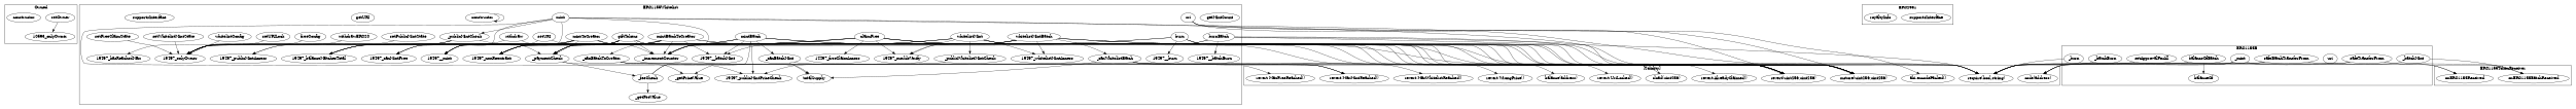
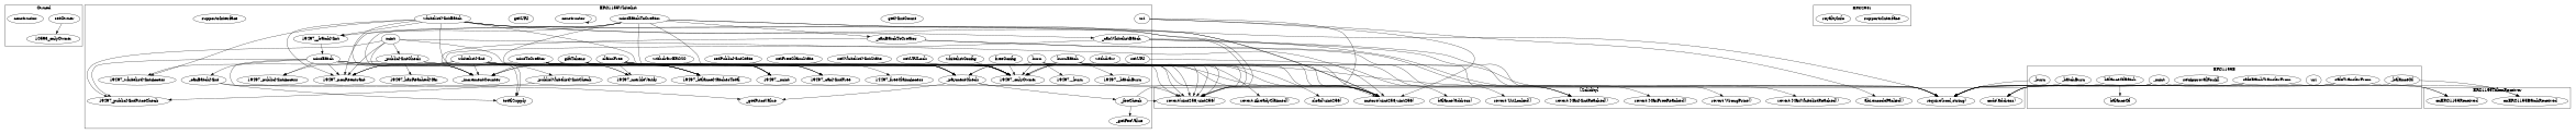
  strict digraph {
    n1 [label=setOwner]
    "10593_onlyOwner"
    n3 [label=constructor]
    n4 [label=_incrementCounter]
    n5 [label=_getPriceValue]
    n6 [label=setURILock]
    "19497_onlyOwner"
    n8 [label=mintBatchToCreator]
    n9 [label=_paymentCheck]
    n10 [label=_canBatchToCreator]
    "19497_balanceMatchesTotal"
    "19497__batchMint"
    "19497_nonReentrant"
    n14 [label=_publicMintCheck]
    "19497_publicMintAccess"
    "19497_hasReachedMax"
    n17 [label=getMintCount]
    n18 [label=_feeCheck]
    n19 [label=burn]
    "19497__burn"
    n21 [label=totalSupply]
    n22 [label=whitelistConfig]
    n23 [label=mint]
    "19497_publicMintPriceCheck"
    "19497__mint"
    n26 [label=whitelistMint]
    n27 [label=_publicWhitelistMintCheck]
    "19497_merkleVerify"
    "19497_whitelistMintAccess"
    n30 [label=uri]
    n31 [label=_canBatchMint]
    n32 [label=_getFeeValue]
    n33 [label=setWhitelistMintState]
    n34 [label=setFreeClaimState]
    n35 [label=withdraw]
    n36 [label=mintBatch]
    n37 [label=setPublicMintState]
    n38 [label=mintToCreator]
    "19497_canMintFree"
    n40 [label=setURI]
    n41 [label=burnBatch]
    "19497__batchBurn"
    n43 [label=withdrawERC20]
    n44 [label=constructor]
    n45 [label=freeConfig]
    n46 [label=giftTokens]
    n47 [label=claimFree]
    n48 [label="14497_freeClaimAccess"]
    n49 [label=getURI]
    n50 [label=whitelistMintBatch]
    n51 [label=_canWhitelistBatch]
    n52 [label=supportsInterface]
    n53 [label=supportsInterface]
    n54 [label=royaltyInfo]
    n55 [label=_mint]
-   n56 [label=_batchMint]
+   n56 [label=_balanceOf]
    n57 [label=uri]
    n58 [label=balanceOfBatch]
    n59 [label=balanceOf]
    n60 [label=safeTransferFrom]
    n61 [label=_batchBurn]
    n62 [label=setApprovalForAll]
    n63 [label=safeBatchTransferFrom]
    n64 [label=_burn]
    n65 [label=onERC1155BatchReceived]
    n66 [label=onERC1155Received]
    "revert(uint256,uint256)"
    "mstore(uint256,uint256)"
    "require(bool,string)"
    "abi.encodePacked()"
    "revert MaxMintReached()"
    "revert MaxFreeReached()"
    "balance(address)"
    "revert UriLocked()"
    "revert AlreadyClaimed()"
    "sload(uint256)"
    "revert WrongPrice()"
    "revert MaxWhitelistReached()"
    "code(address)"
    subgraph cluster_1 {
      label=Owned
      n1
      "10593_onlyOwner"
      n3
    }
    subgraph cluster_2 {
      label=ERC1155Whitelist
      n4
      n5
      n6
      "19497_onlyOwner"
      n8
      n9
      n10
      "19497_balanceMatchesTotal"
      "19497__batchMint"
      "19497_nonReentrant"
      n14
      "19497_publicMintAccess"
      "19497_hasReachedMax"
      n17
      n18
      n19
      "19497__burn"
      n21
      n22
      n23
      "19497_publicMintPriceCheck"
      "19497__mint"
      n26
      n27
      "19497_merkleVerify"
      "19497_whitelistMintAccess"
      n30
      n31
      n32
      n33
      n34
      n35
      n36
      n37
      n38
      "19497_canMintFree"
      n40
      n41
      "19497__batchBurn"
      n43
      n44
      n45
      n46
      n47
      n48
      n49
      n50
      n51
      n52
    }
    subgraph cluster_3 {
      label=ERC2981
      n53
      n54
    }
    subgraph cluster_4 {
      label=ERC1155B
      n55
      n56
      n57
      n58
      n59
      n60
      n61
      n62
      n63
      n64
    }
    subgraph cluster_5 {
      label=ERC1155TokenReceiver
      n65
      n66
    }
    subgraph cluster_6 {
      label="[Solidity]"
      "revert(uint256,uint256)"
      "mstore(uint256,uint256)"
      "require(bool,string)"
      "abi.encodePacked()"
      "revert MaxMintReached()"
      "revert MaxFreeReached()"
      "balance(address)"
      "revert UriLocked()"
      "revert AlreadyClaimed()"
      "sload(uint256)"
      "revert WrongPrice()"
      "revert MaxWhitelistReached()"
      "code(address)"
    }
    n1 -> "10593_onlyOwner"
    n6 -> "19497_onlyOwner"
    n8 -> n4
    n8 -> "19497_onlyOwner"
    n8 -> n9
    n8 -> n10
    n8 -> "19497_balanceMatchesTotal"
    n8 -> "19497__batchMint"
    n8 -> "19497_nonReentrant"
    n8 -> "revert(uint256,uint256)"
    n8 -> "mstore(uint256,uint256)"
    n9 -> n5
    n9 -> n18
    n10 -> n21
    n10 -> "revert MaxMintReached()"
    n10 -> "revert MaxFreeReached()"
    n14 -> n9
    n14 -> "19497_balanceMatchesTotal"
    n14 -> "19497_publicMintAccess"
    n14 -> "19497_hasReachedMax"
    n18 -> n32
    n18 -> "revert(uint256,uint256)"
    n18 -> "mstore(uint256,uint256)"
    n19 -> "19497_onlyOwner"
    n19 -> n9
    n19 -> "19497__burn"
    n19 -> "revert(uint256,uint256)"
    n19 -> "mstore(uint256,uint256)"
    n19 -> "require(bool,string)"
    n22 -> "19497_onlyOwner"
    n23 -> n4
    n23 -> "19497_nonReentrant"
    n23 -> n14
    n23 -> "19497_publicMintPriceCheck"
    n23 -> "19497__mint"
-   n23 -> "revert(uint256,uint256)"
+   n9 -> "revert(uint256,uint256)"
    n23 -> "mstore(uint256,uint256)"
    n26 -> n4
    n26 -> "19497_nonReentrant"
    n26 -> "19497__mint"
    n26 -> n27
    n26 -> "19497_merkleVerify"
    n26 -> "19497_whitelistMintAccess"
    n26 -> "revert(uint256,uint256)"
    n26 -> "mstore(uint256,uint256)"
    n26 -> "require(bool,string)"
    n27 -> "19497_publicMintPriceCheck"
    n30 -> "revert(uint256,uint256)"
    n30 -> "mstore(uint256,uint256)"
    n30 -> "abi.encodePacked()"
    n31 -> n21
    n31 -> "revert MaxMintReached()"
    n33 -> "19497_onlyOwner"
    n34 -> "19497_onlyOwner"
    n35 -> "19497_onlyOwner"
    n35 -> "balance(address)"
    n36 -> n4
    n36 -> n5
-   n36 -> "19497__batchMint"
+   "19497__batchMint" -> n36
    n36 -> "19497_nonReentrant"
    n36 -> "19497_publicMintAccess"
    n36 -> "19497_publicMintPriceCheck"
    n36 -> n31
    n36 -> "revert(uint256,uint256)"
    n36 -> "mstore(uint256,uint256)"
    n36 -> "require(bool,string)"
    n37 -> "19497_onlyOwner"
    n38 -> n4
    n38 -> "19497_onlyOwner"
    n38 -> n9
    n38 -> "19497_balanceMatchesTotal"
    n38 -> "19497_nonReentrant"
    n38 -> "19497__mint"
    n38 -> "19497_canMintFree"
    n38 -> "revert(uint256,uint256)"
    n38 -> "mstore(uint256,uint256)"
    n40 -> "19497_onlyOwner"
    n40 -> "revert UriLocked()"
    n41 -> "19497_onlyOwner"
    n41 -> n9
    n41 -> "19497__batchBurn"
    n41 -> "revert(uint256,uint256)"
    n41 -> "mstore(uint256,uint256)"
    n41 -> "require(bool,string)"
    n43 -> "19497_onlyOwner"
    n44 -> n44
    n45 -> "19497_onlyOwner"
    n46 -> n4
    n46 -> "19497_onlyOwner"
    n46 -> n9
    n46 -> "19497_balanceMatchesTotal"
    n46 -> "19497_nonReentrant"
    n46 -> "19497__mint"
    n46 -> "19497_canMintFree"
    n46 -> "revert(uint256,uint256)"
    n46 -> "mstore(uint256,uint256)"
    n47 -> n4
    n47 -> "19497_balanceMatchesTotal"
    n47 -> "19497__mint"
    n47 -> "19497_merkleVerify"
    n47 -> "19497_canMintFree"
    n47 -> n48
    n47 -> "revert(uint256,uint256)"
    n47 -> "mstore(uint256,uint256)"
    n47 -> "revert AlreadyClaimed()"
    n47 -> "sload(uint256)"
    n50 -> n4
    n50 -> n9
    n50 -> "19497__batchMint"
    n50 -> "19497_nonReentrant"
    n50 -> "19497_merkleVerify"
    n50 -> "19497_whitelistMintAccess"
    n50 -> n51
    n50 -> "revert(uint256,uint256)"
    n50 -> "mstore(uint256,uint256)"
    n50 -> "require(bool,string)"
    n51 -> n21
    n51 -> "revert MaxMintReached()"
    n51 -> "revert WrongPrice()"
    n51 -> "revert MaxWhitelistReached()"
    n55 -> n66
    n55 -> "require(bool,string)"
    n55 -> "code(address)"
    n56 -> n65
    n56 -> "require(bool,string)"
    n58 -> n59
    n58 -> "require(bool,string)"
    n60 -> n66
    n60 -> "require(bool,string)"
    n60 -> "code(address)"
    n61 -> "require(bool,string)"
    n62 -> "code(address)"
    n63 -> n65
    n63 -> "require(bool,string)"
    n63 -> "code(address)"
    n64 -> "require(bool,string)"
  }
